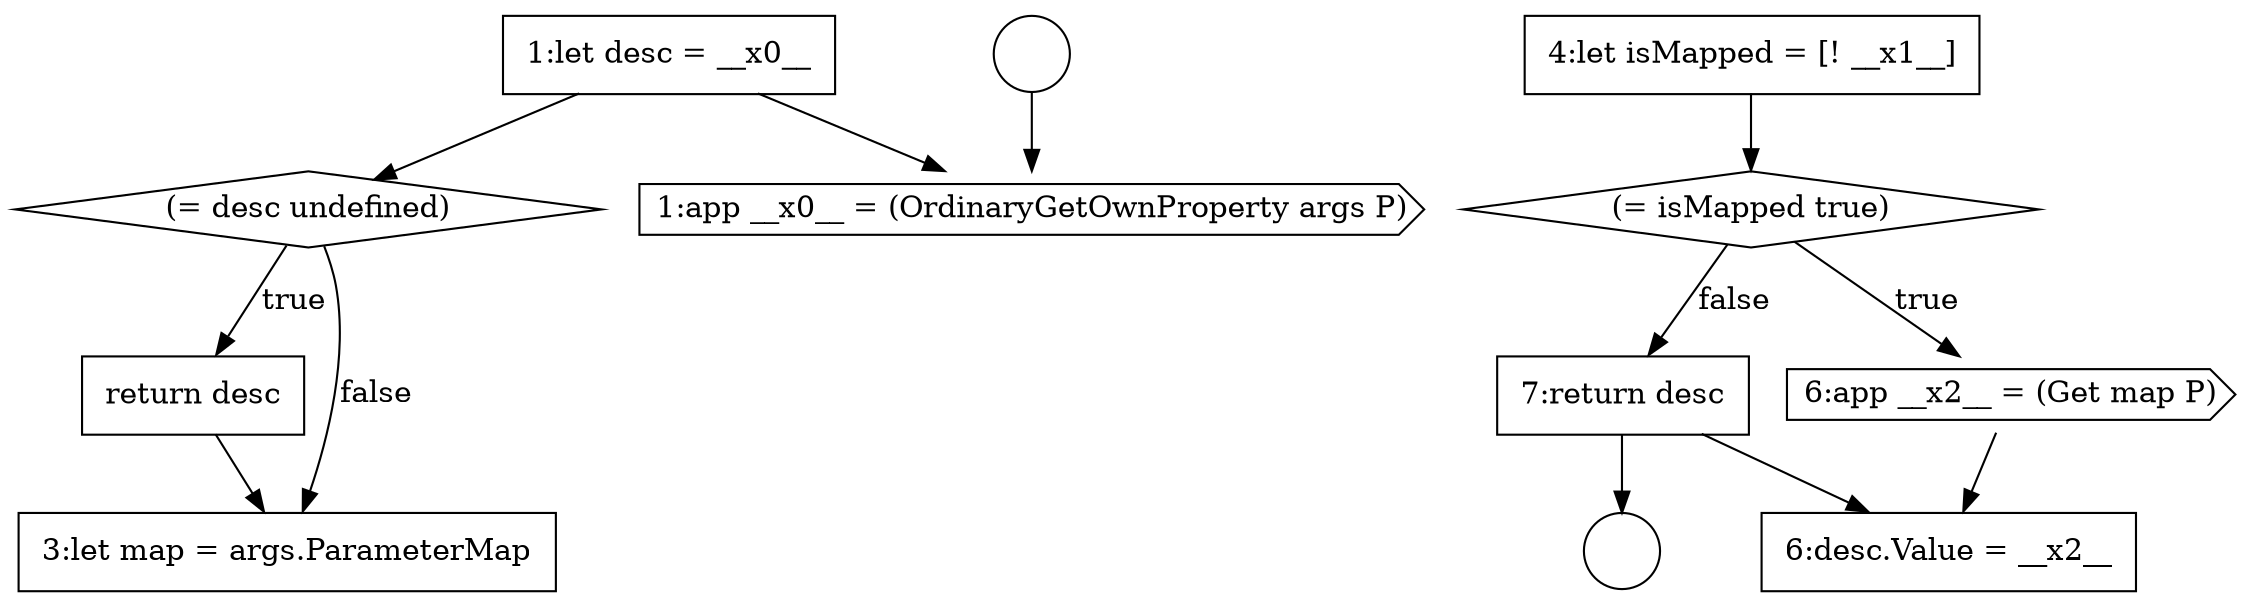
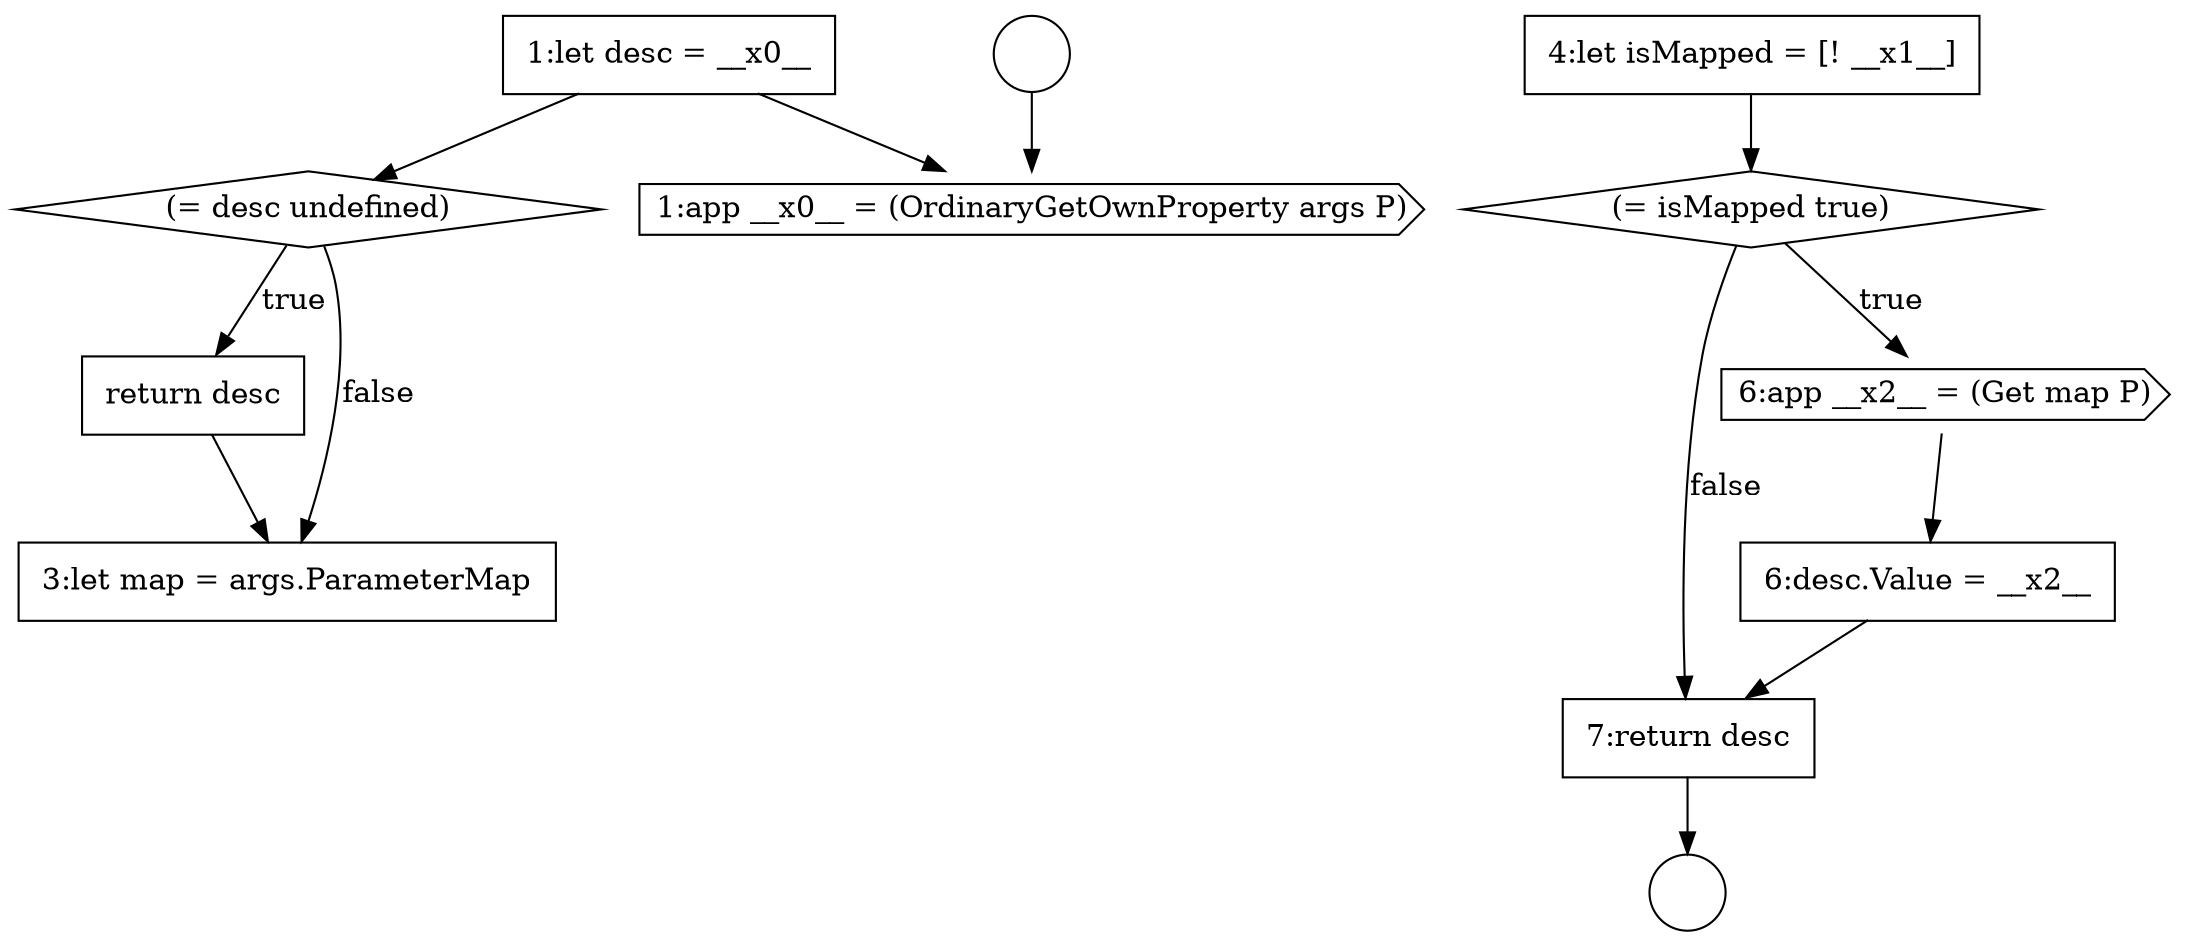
  digraph {
    node [color=black fillcolor=white shape=none style=filled]
    edge [color=black]
    n1 [label=<<font color="black">1:app __x0__ = (OrdinaryGetOwnProperty args P)</font>> shape=cds]
    n2 [label=<<font color="black">     <table border="0" cellborder="1" cellspacing="0" cellpadding="10">       <tr><td align="left">1:let desc = __x0__</td></tr>     </table>   </font>> margin=0]
    n3 [label=<<font color="black">(= desc undefined)</font>> shape=diamond]
    n4 [label=<<font color="black">     <table border="0" cellborder="1" cellspacing="0" cellpadding="10">       <tr><td align="left">return desc</td></tr>     </table>   </font>> margin=0]
    n5 [label=<<font color="black">     <table border="0" cellborder="1" cellspacing="0" cellpadding="10">       <tr><td align="left">3:let map = args.ParameterMap</td></tr>     </table>   </font>> margin=0]
    n6 [label=<<font color="black">     <table border="0" cellborder="1" cellspacing="0" cellpadding="10">       <tr><td align="left">4:let isMapped = [! __x1__]</td></tr>     </table>   </font>> margin=0]
    n7 [label=<<font color="black">(= isMapped true)</font>> shape=diamond]
    n8 [label=<<font color="black">     <table border="0" cellborder="1" cellspacing="0" cellpadding="10">       <tr><td align="left">7:return desc</td></tr>     </table>   </font>> margin=0]
    n9 [label=<<font color="black">6:app __x2__ = (Get map P)</font>> shape=cds]
    n10 [label=" " shape=circle]
    n11 [label=<<font color="black">     <table border="0" cellborder="1" cellspacing="0" cellpadding="10">       <tr><td align="left">6:desc.Value = __x2__</td></tr>     </table>   </font>> margin=0]
    n12 [label=" " shape=circle]
    n2 -> n1
    n2 -> n3
    n3 -> n4 [label=<<font color="black">true</font>>]
    n3 -> n5 [label=<<font color="black">false</font>>]
    n4 -> n5
    n6 -> n7
    n7 -> n8 [label=<<font color="black">false</font>>]
    n7 -> n9 [label=<<font color="black">true</font>>]
    n8 -> n10
    n9 -> n11
-   n8 -> n11
+   n11 -> n8
    n12 -> n1
  }
